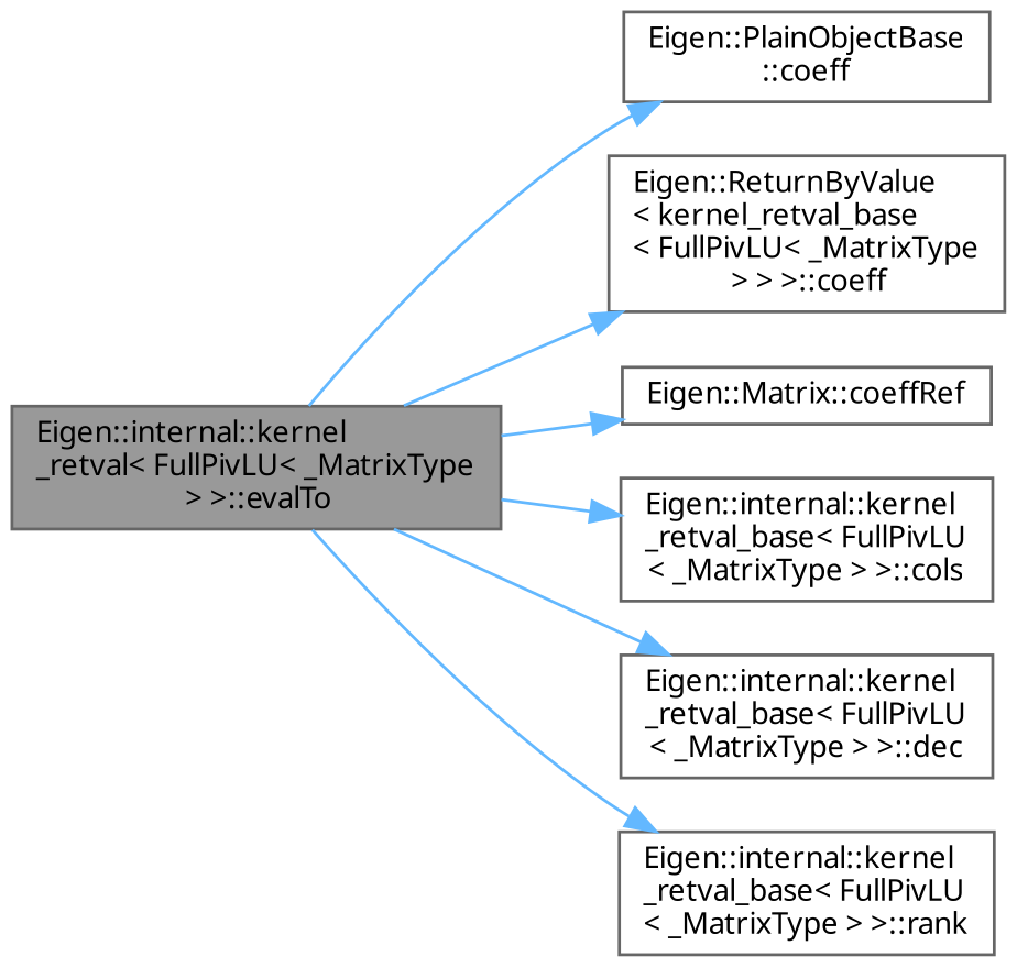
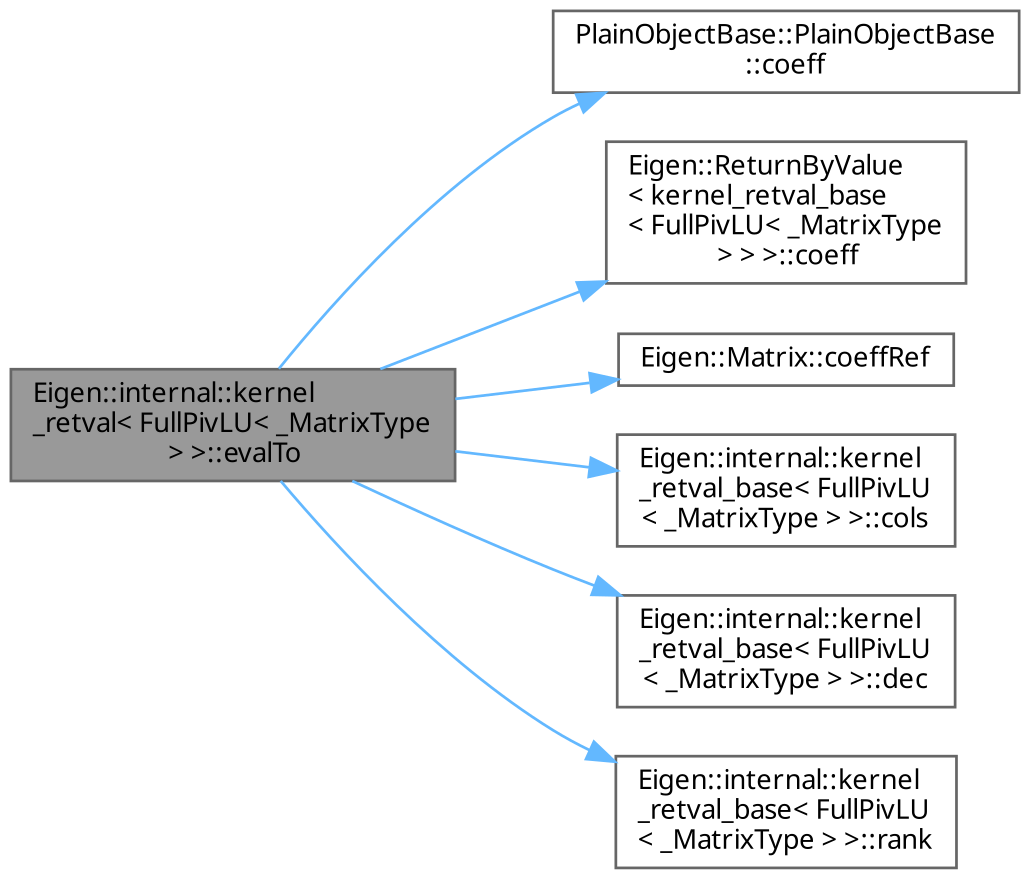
  digraph {
    rankdir=LR
    fontname="Noto Sans"
    node [color=grey40 fillcolor=white fontname="Noto Sans" fontsize=10 shape=box style=filled]
    edge [color=steelblue1 fontname="Noto Sans" fontsize=10 labelfontname=Helvetica labelfontsize=10 style=solid]
    n1 [color=gray40 fillcolor=grey60 fontcolor=black height=0.2 label="Eigen::internal::kernel\l_retval\< FullPivLU\< _MatrixType\l \> \>::evalTo" width=0.4]
-   n2 [height=0.2 label="Eigen::PlainObjectBase\l::coeff" width=0.4]
+   n2 [height=0.2 label="PlainObjectBase::PlainObjectBase\l::coeff" width=0.4]
    n3 [height=0.2 label="Eigen::ReturnByValue\l\< kernel_retval_base\l\< FullPivLU\< _MatrixType\l \> \> \>::coeff" width=0.4]
    n4 [height=0.2 label="Eigen::Matrix::coeffRef" width=0.4]
    n5 [height=0.2 label="Eigen::internal::kernel\l_retval_base\< FullPivLU\l\< _MatrixType \> \>::cols" width=0.4]
    n6 [height=0.2 label="Eigen::internal::kernel\l_retval_base\< FullPivLU\l\< _MatrixType \> \>::dec" width=0.4]
    n7 [height=0.2 label="Eigen::internal::kernel\l_retval_base\< FullPivLU\l\< _MatrixType \> \>::rank" width=0.4]
    n1 -> n2
    n1 -> n3
    n1 -> n4
    n1 -> n5
    n1 -> n6
    n1 -> n7
  }
